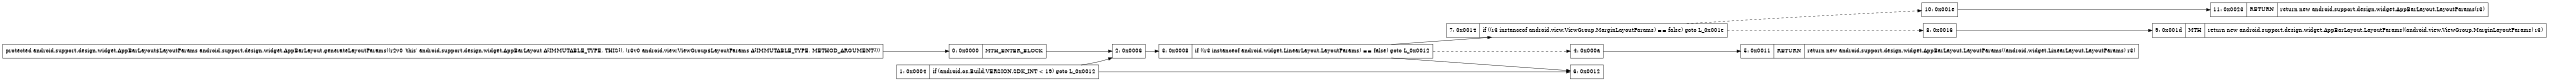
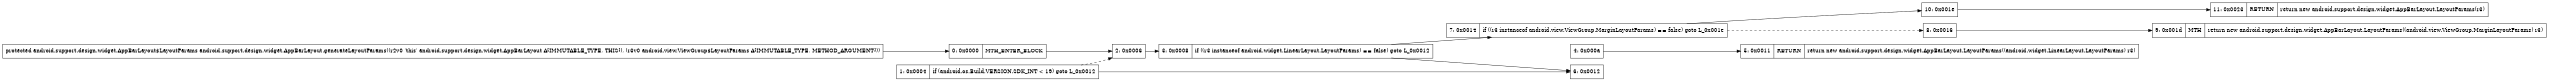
  digraph {
    rankdir=LR
    node [shape=record]
    n1 [label="{0\:\ 0x0000|MTH_ENTER_BLOCK\l}"]
    n2 [label="{2\:\ 0x0006}"]
    n3 [label="{1\:\ 0x0004|if (android.os.Build.VERSION.SDK_INT \< 19) goto L_0x0012\l}"]
    n4 [label="{6\:\ 0x0012}"]
    n5 [label="{3\:\ 0x0008|if ((r3 instanceof android.widget.LinearLayout.LayoutParams) == false) goto L_0x0012\l}"]
    n6 [label="{4\:\ 0x000a}"]
    n7 [label="{7\:\ 0x0014|if ((r3 instanceof android.view.ViewGroup.MarginLayoutParams) == false) goto L_0x001e\l}"]
    n8 [label="{5\:\ 0x0011|RETURN\l|return new android.support.design.widget.AppBarLayout.LayoutParams((android.widget.LinearLayout.LayoutParams) r3)\l}"]
    n9 [label="{8\:\ 0x0016}"]
    n10 [label="{10\:\ 0x001e}"]
    n11 [label="{9\:\ 0x001d|MTH\l|return new android.support.design.widget.AppBarLayout.LayoutParams((android.view.ViewGroup.MarginLayoutParams) r3)\l}"]
    n12 [label="{11\:\ 0x0023|RETURN\l|return new android.support.design.widget.AppBarLayout.LayoutParams(r3)\l}"]
    n13 [label="{protected android.support.design.widget.AppBarLayout$LayoutParams android.support.design.widget.AppBarLayout.generateLayoutParams((r2v0 'this' android.support.design.widget.AppBarLayout A[IMMUTABLE_TYPE, THIS]), (r3v0 android.view.ViewGroup$LayoutParams A[IMMUTABLE_TYPE, METHOD_ARGUMENT])) }"]
    n1 -> n2
    n2 -> n5
-   n3 -> n2 [style=solid]
+   n3 -> n2 [style=dashed]
    n3 -> n4
    n5 -> n4
-   n5 -> n6 [style=dashed]
    n5 -> n7
    n6 -> n8
    n7 -> n9 [style=dashed]
-   n7 -> n10 [style=dashed]
+   n7 -> n10
    n9 -> n11
    n10 -> n12
    n13 -> n1
  }
